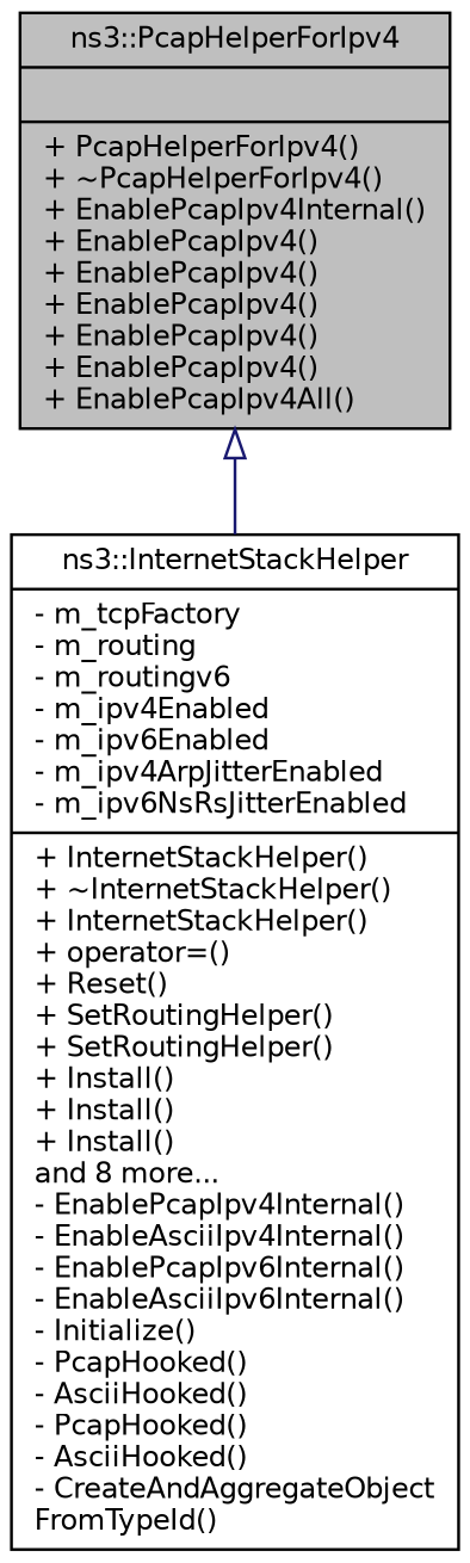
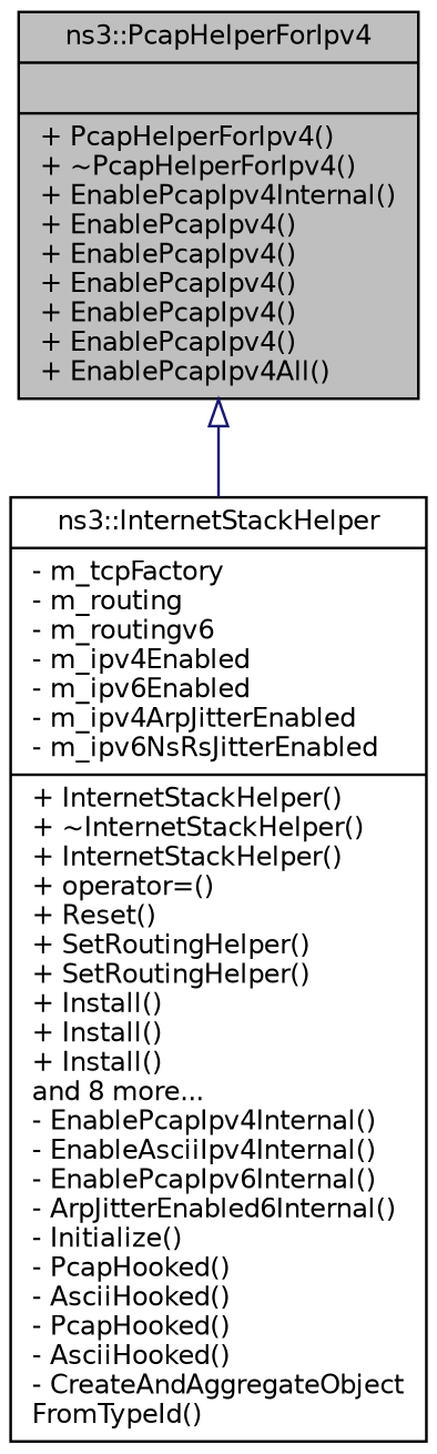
  digraph {
    node [color=black fontname=Helvetica fontsize=10 shape=record style=filled]
    n1 [fillcolor=grey75 fontcolor=black height=0.2 label="{ns3::PcapHelperForIpv4\n||+ PcapHelperForIpv4()\l+ ~PcapHelperForIpv4()\l+ EnablePcapIpv4Internal()\l+ EnablePcapIpv4()\l+ EnablePcapIpv4()\l+ EnablePcapIpv4()\l+ EnablePcapIpv4()\l+ EnablePcapIpv4()\l+ EnablePcapIpv4All()\l}" width=0.4]
-   n2 [fillcolor=white height=0.2 label="{ns3::InternetStackHelper\n|- m_tcpFactory\l- m_routing\l- m_routingv6\l- m_ipv4Enabled\l- m_ipv6Enabled\l- m_ipv4ArpJitterEnabled\l- m_ipv6NsRsJitterEnabled\l|+ InternetStackHelper()\l+ ~InternetStackHelper()\l+ InternetStackHelper()\l+ operator=()\l+ Reset()\l+ SetRoutingHelper()\l+ SetRoutingHelper()\l+ Install()\l+ Install()\l+ Install()\land 8 more...\l- EnablePcapIpv4Internal()\l- EnableAsciiIpv4Internal()\l- EnablePcapIpv6Internal()\l- EnableAsciiIpv6Internal()\l- Initialize()\l- PcapHooked()\l- AsciiHooked()\l- PcapHooked()\l- AsciiHooked()\l- CreateAndAggregateObject\lFromTypeId()\l}" width=0.4]
+   n2 [fillcolor=white height=0.2 label="{ns3::InternetStackHelper\n|- m_tcpFactory\l- m_routing\l- m_routingv6\l- m_ipv4Enabled\l- m_ipv6Enabled\l- m_ipv4ArpJitterEnabled\l- m_ipv6NsRsJitterEnabled\l|+ InternetStackHelper()\l+ ~InternetStackHelper()\l+ InternetStackHelper()\l+ operator=()\l+ Reset()\l+ SetRoutingHelper()\l+ SetRoutingHelper()\l+ Install()\l+ Install()\l+ Install()\land 8 more...\l- EnablePcapIpv4Internal()\l- EnableAsciiIpv4Internal()\l- EnablePcapIpv6Internal()\l- ArpJitterEnabled6Internal()\l- Initialize()\l- PcapHooked()\l- AsciiHooked()\l- PcapHooked()\l- AsciiHooked()\l- CreateAndAggregateObject\lFromTypeId()\l}" width=0.4]
    n1 -> n2 [arrowtail=onormal color=midnightblue dir=back fontname=Helvetica fontsize=10 labelfontname=Helvetica labelfontsize=10 style=solid]
  }
